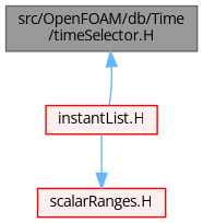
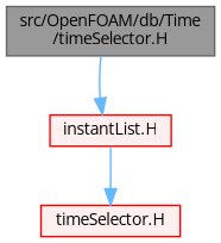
  digraph {
    fontname="Open Sans"
    node [color=red fillcolor="#FFF0F0" fontname="Open Sans" fontsize=10 shape=box style=filled]
    edge [color=steelblue1 fontname="Open Sans" fontsize=10 labelfontname=Helvetica labelfontsize=10 style=solid]
    n1 [color=gray40 fillcolor=grey60 fontcolor=black height=0.2 label="src/OpenFOAM/db/Time\l/timeSelector.H" width=0.4]
    n2 [height=0.2 label="instantList.H" width=0.4]
-   n3 [height=0.2 label="scalarRanges.H" width=0.4]
-   n2 -> n1
+   n3 [height=0.2 label="timeSelector.H" width=0.4]
+   n1 -> n2
    n2 -> n3
  }
